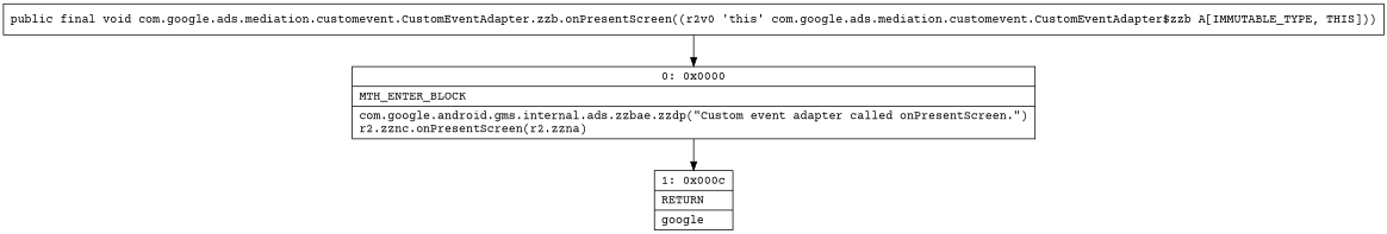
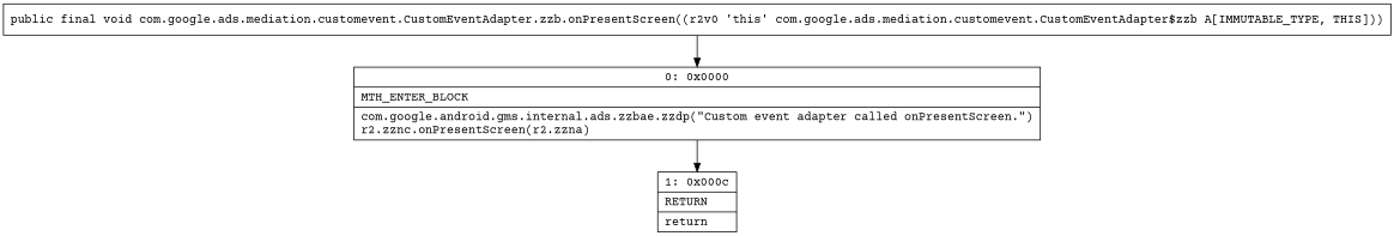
  digraph {
    fontname="Courier Prime"
    node [shape=record fontname="Courier Prime"]
    edge [fontname="Courier Prime"]
    n1 [label="{0\:\ 0x0000|MTH_ENTER_BLOCK\l|com.google.android.gms.internal.ads.zzbae.zzdp(\"Custom event adapter called onPresentScreen.\")\lr2.zznc.onPresentScreen(r2.zzna)\l}"]
-   n2 [label="{1\:\ 0x000c|RETURN\l|google\l}"]
+   n2 [label="{1\:\ 0x000c|RETURN\l|return\l}"]
    n3 [label="{public final void com.google.ads.mediation.customevent.CustomEventAdapter.zzb.onPresentScreen((r2v0 'this' com.google.ads.mediation.customevent.CustomEventAdapter$zzb A[IMMUTABLE_TYPE, THIS])) }"]
    n1 -> n2
    n3 -> n1
  }
